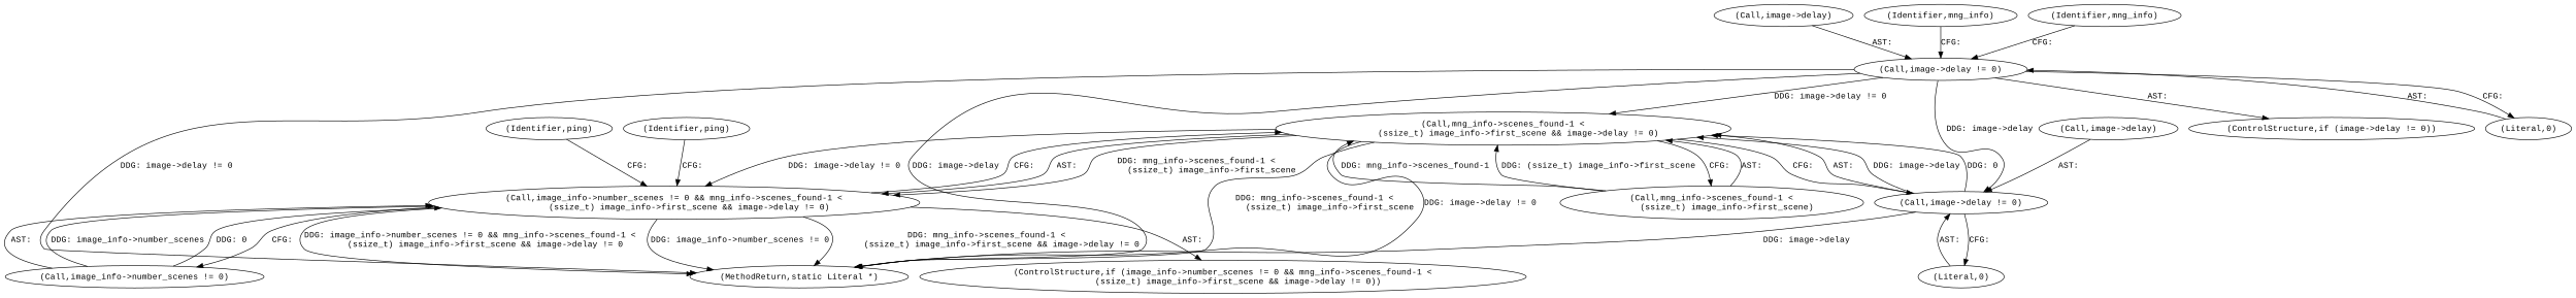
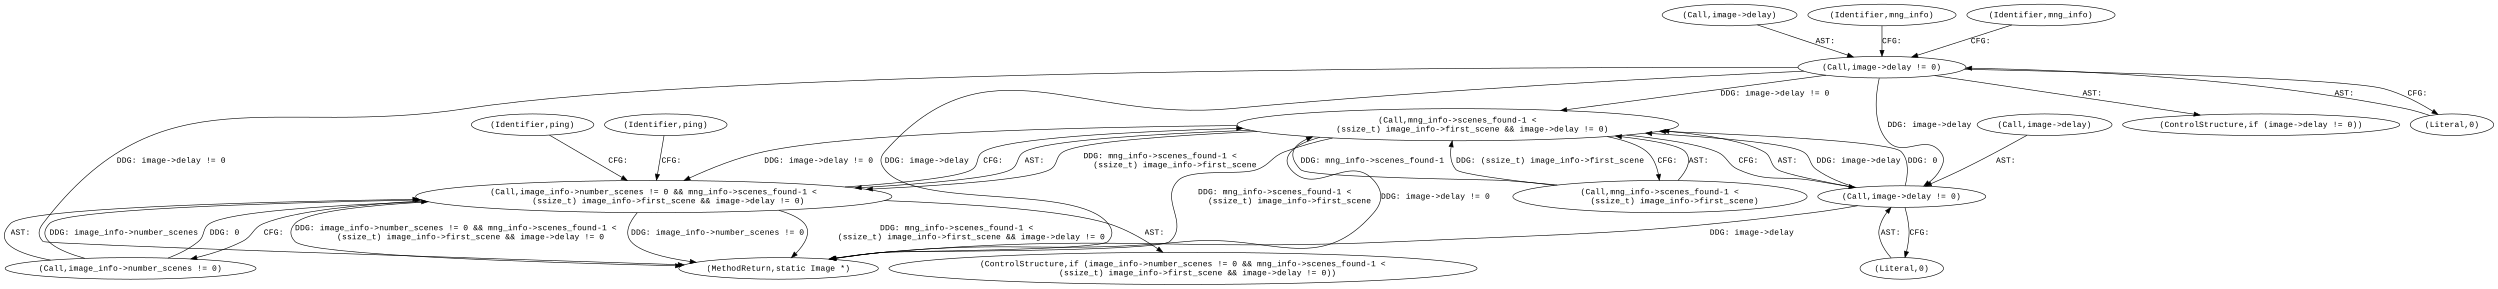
  digraph {
    fontname="Liberation Mono"
    node [fontname="Liberation Mono"]
    edge [fontname="Liberation Mono"]
    n1 [label="(Call,image->delay != 0)"]
    n2 [label="(Call,mng_info->scenes_found-1 <\n      (ssize_t) image_info->first_scene && image->delay != 0)"]
    n3 [label="(Call,image->delay != 0)"]
-   n4 [label="(MethodReturn,static Literal *)"]
+   n4 [label="(MethodReturn,static Image *)"]
    n5 [label="(ControlStructure,if (image->delay != 0))"]
    n6 [label="(Literal,0)"]
    n7 [label="(Call,image_info->number_scenes != 0 && mng_info->scenes_found-1 <\n      (ssize_t) image_info->first_scene && image->delay != 0)"]
    n8 [label="(Call,mng_info->scenes_found-1 <\n      (ssize_t) image_info->first_scene)"]
    n9 [label="(ControlStructure,if (image_info->number_scenes != 0 && mng_info->scenes_found-1 <\n      (ssize_t) image_info->first_scene && image->delay != 0))"]
    n10 [label="(Call,image_info->number_scenes != 0)"]
    n11 [label="(Literal,0)"]
    n12 [label="(Call,image->delay)"]
    n13 [label="(Call,image->delay)"]
    n14 [label="(Identifier,mng_info)"]
    n15 [label="(Identifier,ping)"]
    n16 [label="(Identifier,mng_info)"]
    n17 [label="(Identifier,ping)"]
    n1 -> n2 [label="DDG: image->delay != 0"]
    n1 -> n3 [label="DDG: image->delay"]
    n1 -> n4 [label="DDG: image->delay"]
    n1 -> n4 [label="DDG: image->delay != 0"]
    n1 -> n5 [label="AST: "]
    n1 -> n6 [label="CFG: "]
    n2 -> n3 [label="CFG: "]
    n2 -> n4 [label="DDG: image->delay != 0"]
    n2 -> n4 [label="DDG: mng_info->scenes_found-1 <\n      (ssize_t) image_info->first_scene"]
    n2 -> n7 [label="AST: "]
    n2 -> n7 [label="DDG: mng_info->scenes_found-1 <\n      (ssize_t) image_info->first_scene"]
    n2 -> n7 [label="DDG: image->delay != 0"]
    n2 -> n8 [label="CFG: "]
    n3 -> n2 [label="AST: "]
    n3 -> n2 [label="DDG: image->delay"]
    n3 -> n2 [label="DDG: 0"]
    n3 -> n4 [label="DDG: image->delay"]
    n3 -> n11 [label="CFG: "]
    n6 -> n1 [label="AST: "]
    n7 -> n2 [label="CFG: "]
    n7 -> n4 [label="DDG: image_info->number_scenes != 0 && mng_info->scenes_found-1 <\n      (ssize_t) image_info->first_scene && image->delay != 0"]
    n7 -> n4 [label="DDG: image_info->number_scenes != 0"]
    n7 -> n4 [label="DDG: mng_info->scenes_found-1 <\n      (ssize_t) image_info->first_scene && image->delay != 0"]
    n7 -> n9 [label="AST: "]
    n7 -> n10 [label="CFG: "]
    n8 -> n2 [label="AST: "]
    n8 -> n2 [label="DDG: mng_info->scenes_found-1"]
    n8 -> n2 [label="DDG: (ssize_t) image_info->first_scene"]
    n10 -> n7 [label="AST: "]
    n10 -> n7 [label="DDG: image_info->number_scenes"]
    n10 -> n7 [label="DDG: 0"]
    n11 -> n3 [label="AST: "]
    n12 -> n1 [label="AST: "]
    n13 -> n3 [label="AST: "]
    n14 -> n1 [label="CFG: "]
    n15 -> n7 [label="CFG: "]
    n16 -> n1 [label="CFG: "]
    n17 -> n7 [label="CFG: "]
  }
